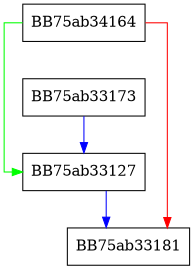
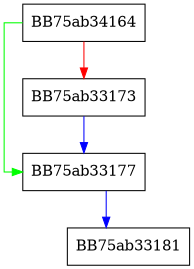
  digraph {
    splines=ortho
    node [shape=box]
    edge [color=blue]
    n1 [label=BB75ab34164]
-   BB75ab33177 [label=BB75ab33127]
+   BB75ab33177
    BB75ab33173
    BB75ab33181
    n1 -> BB75ab33177 [color=green]
-   n1 -> BB75ab33181 [color=red]
+   n1 -> BB75ab33173 [color=red]
    BB75ab33177 -> BB75ab33181
    BB75ab33173 -> BB75ab33177
  }
